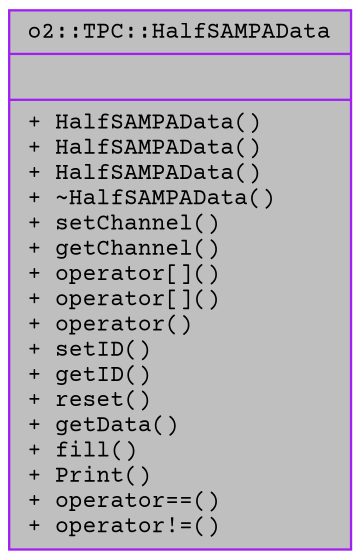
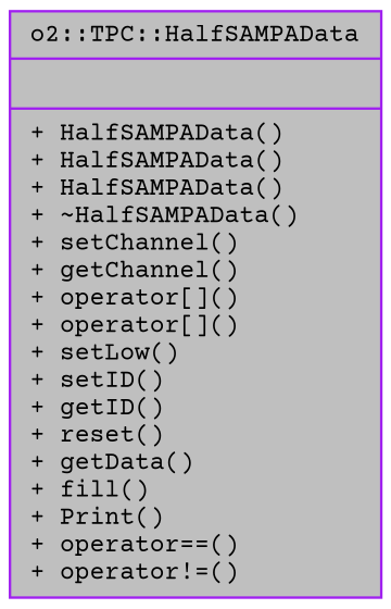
  digraph {
    fontname="Courier Prime"
-   n1 [color=purple fillcolor=grey75 fontcolor=black fontname="Courier Prime" fontsize=10 height=0.2 label="{o2::TPC::HalfSAMPAData\n||+ HalfSAMPAData()\l+ HalfSAMPAData()\l+ HalfSAMPAData()\l+ ~HalfSAMPAData()\l+ setChannel()\l+ getChannel()\l+ operator[]()\l+ operator[]()\l+ operator()\l+ setID()\l+ getID()\l+ reset()\l+ getData()\l+ fill()\l+ Print()\l+ operator==()\l+ operator!=()\l}" shape=record style=filled width=0.4]
+   n1 [color=purple fillcolor=grey75 fontcolor=black fontname="Courier Prime" fontsize=10 height=0.2 label="{o2::TPC::HalfSAMPAData\n||+ HalfSAMPAData()\l+ HalfSAMPAData()\l+ HalfSAMPAData()\l+ ~HalfSAMPAData()\l+ setChannel()\l+ getChannel()\l+ operator[]()\l+ operator[]()\l+ setLow()\l+ setID()\l+ getID()\l+ reset()\l+ getData()\l+ fill()\l+ Print()\l+ operator==()\l+ operator!=()\l}" shape=record style=filled width=0.4]
  }
